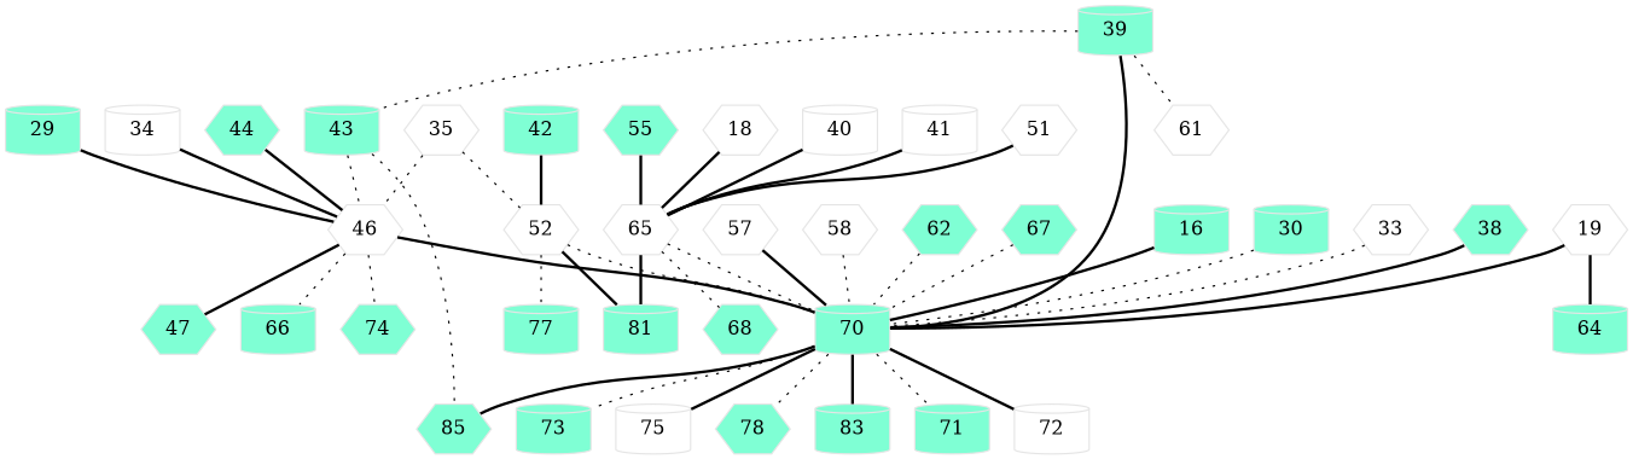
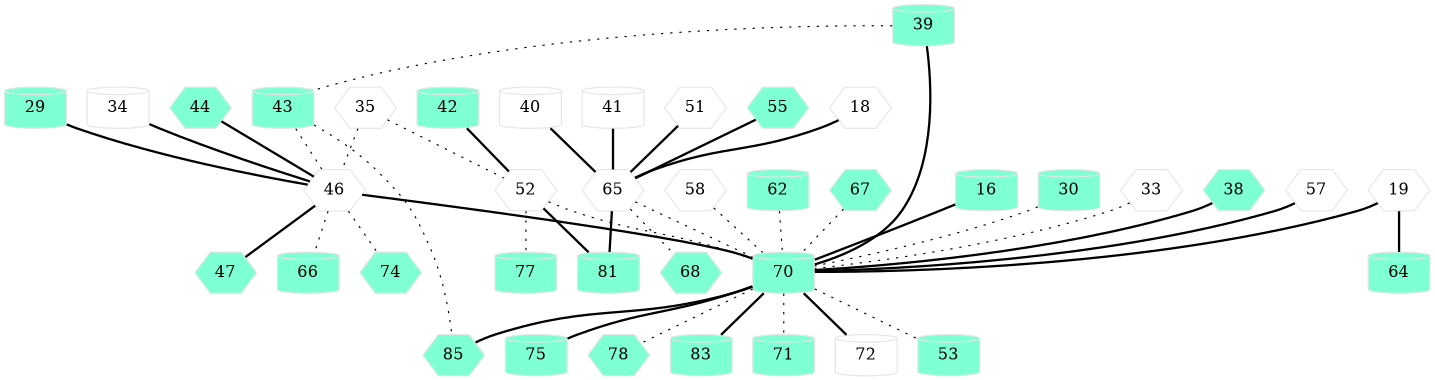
  graph {
    node [color=gray90 fillcolor=aquamarine shape=cylinder style=filled]
    edge [style=bold]
    70 [super="+21+25+56+59+2+13+45+48+50+37"]
    n2 [label=85 shape=hexagon]
    71 [super="+17+54"]
    72 [fillcolor=white]
-   73 [super="+63+69"]
-   75 [fillcolor=white]
+   73 [super="+63+69" label=53]
+   75
    78 [shape=hexagon]
    83 [super="+80"]
    16
    65 [fillcolor=white shape=hexagon super="+22+31+12"]
    81 [super="+32+60+53"]
    68 [shape=hexagon]
    18 [fillcolor=white shape=hexagon]
    19 [fillcolor=white shape=hexagon super="+10"]
    64
    46 [fillcolor=white shape=hexagon super="+1"]
    47 [shape=hexagon super="+28"]
    66
    74 [shape=hexagon]
    29
    30
    33 [fillcolor=white shape=hexagon]
    34 [fillcolor=white]
    35 [fillcolor=white shape=hexagon super="+26"]
    52 [fillcolor=white shape=hexagon super="+24"]
    77
    38 [shape=hexagon]
    39 [super="+3"]
    43 [super="+20"]
-   61 [fillcolor=white shape=hexagon]
    40 [fillcolor=white]
    41 [fillcolor=white]
    42
    44 [shape=hexagon]
    51 [fillcolor=white shape=hexagon]
    55 [shape=hexagon]
    57 [fillcolor=white shape=hexagon]
    58 [fillcolor=white shape=hexagon]
-   62 [shape=hexagon]
+   62
    67 [shape=hexagon super="+49"]
    70 -- n2
    70 -- 71 [style=dotted weight=3]
    70 -- 72
    70 -- 73 [style=dotted]
    70 -- 75
    70 -- 78 [style=dotted]
    70 -- 83
    16 -- 70
    65 -- 70 [style=dotted weight=4]
    65 -- 81
    65 -- 68 [style=dotted]
    18 -- 65
    19 -- 70 [weight=3]
    19 -- 64
    46 -- 70 [weight=4]
    46 -- 47
    46 -- 66 [style=dotted]
    46 -- 74 [style=dotted]
    29 -- 46
    30 -- 70 [style=dotted]
    33 -- 70 [style=dotted]
    34 -- 46
    35 -- 46 [style=dotted]
    35 -- 52 [style=dotted]
    52 -- 70 [style=dotted weight=2]
    52 -- 81
    52 -- 77 [style=dotted]
    38 -- 70
    39 -- 70 [weight=3]
    39 -- 43 [style=dotted weight=2]
-   39 -- 61 [style=dotted]
    43 -- n2 [style=dotted]
    43 -- 46 [style=dotted]
    40 -- 65
    41 -- 65
    42 -- 52
    44 -- 46
    51 -- 65
    55 -- 65
    57 -- 70
    58 -- 70 [style=dotted]
    62 -- 70 [style=dotted]
    67 -- 70 [style=dotted]
  }
